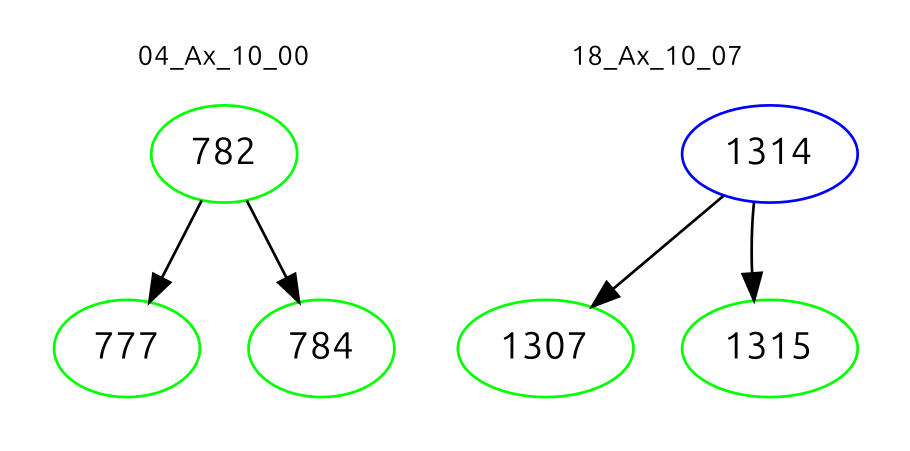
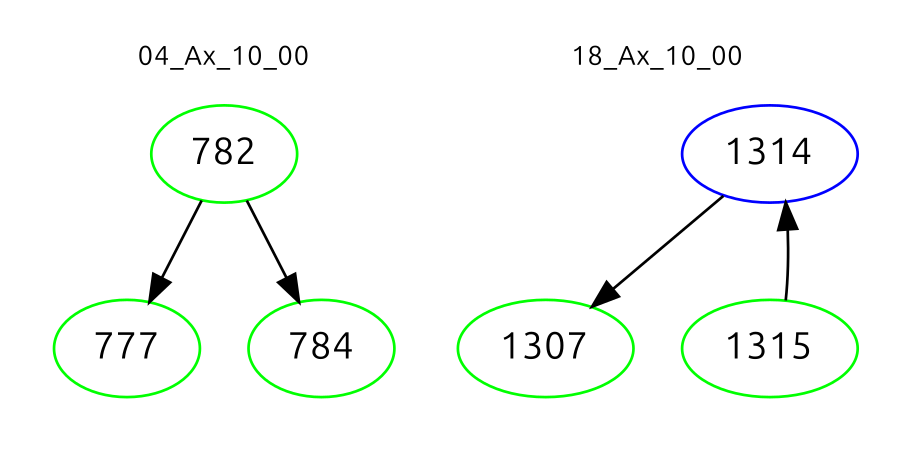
  digraph {
    fontname=Ubuntu
    node [color=green fontname=Ubuntu]
    edge [color=black fontname=Ubuntu]
    n1 [label=782]
    n2 [label=777]
    n3 [label=784]
    n4 [color=blue label=1314]
    n5 [label=1307]
    n6 [label=1315]
    subgraph cluster_1 {
      color=white
      fontsize=10
      label="04_Ax_10_00"
      n1
      n2
      n3
    }
    subgraph cluster_2 {
      color=white
      fontsize=10
-     label="18_Ax_10_07"
+     label="18_Ax_10_00"
      n4
      n5
      n6
    }
    n1 -> n2
    n1 -> n3
    n4 -> n5
-   n4 -> n6
+   n6 -> n4
  }
